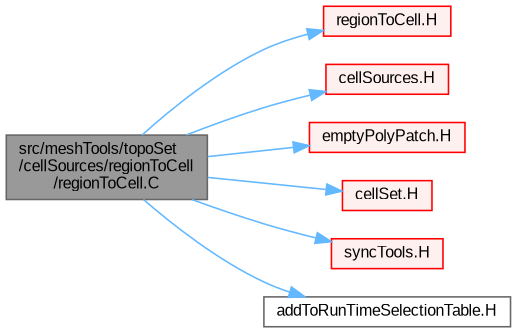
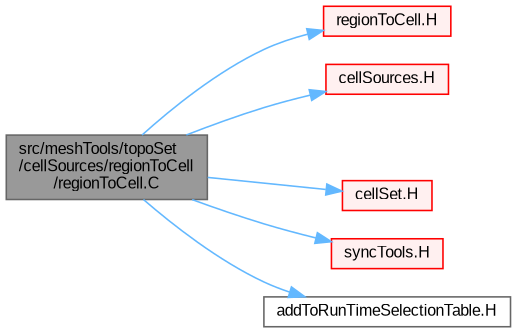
  digraph {
    fontname="Liberation Sans"
    rankdir=LR
    node [color=red fillcolor="#FFF0F0" fontname="Liberation Sans" fontsize=10 shape=box style=filled]
    edge [color=steelblue1 fontname="Liberation Sans" fontsize=10 labelfontname=Helvetica labelfontsize=10 style=solid]
    n1 [color=gray40 fillcolor=grey60 fontcolor=black height=0.2 label="src/meshTools/topoSet\l/cellSources/regionToCell\l/regionToCell.C" width=0.4]
    n2 [height=0.2 label="regionToCell.H" width=0.4]
    n3 [height=0.2 label="cellSources.H" width=0.4]
-   n4 [height=0.2 label="emptyPolyPatch.H" width=0.4]
    n5 [height=0.2 label="cellSet.H" width=0.4]
    n6 [height=0.2 label="syncTools.H" width=0.4]
    n7 [color=grey40 fillcolor=white height=0.2 label="addToRunTimeSelectionTable.H" width=0.4]
    n1 -> n2
    n1 -> n3
-   n1 -> n4
    n1 -> n5
    n1 -> n6
    n1 -> n7
  }
